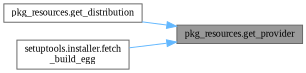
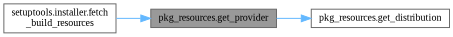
  digraph {
    fontname="Liberation Serif"
    rankdir=RL
    node [color=grey40 fillcolor=white fontname="Liberation Serif" fontsize=10 shape=box style=filled]
    edge [color=steelblue1 dir=back fontname="Liberation Serif" fontsize=10 labelfontname=Helvetica labelfontsize=10 style=solid]
    n1 [color=gray40 fillcolor=grey60 fontcolor=black height=0.2 label="pkg_resources.get_provider" width=0.4]
    n2 [height=0.2 label="pkg_resources.get_distribution" width=0.4]
-   n3 [height=0.2 label="setuptools.installer.fetch\l_build_egg" width=0.4]
-   n1 -> n2
+   n3 [height=0.2 label="setuptools.installer.fetch\l_build_resources" width=0.4]
+   n2 -> n1
    n1 -> n3
  }
